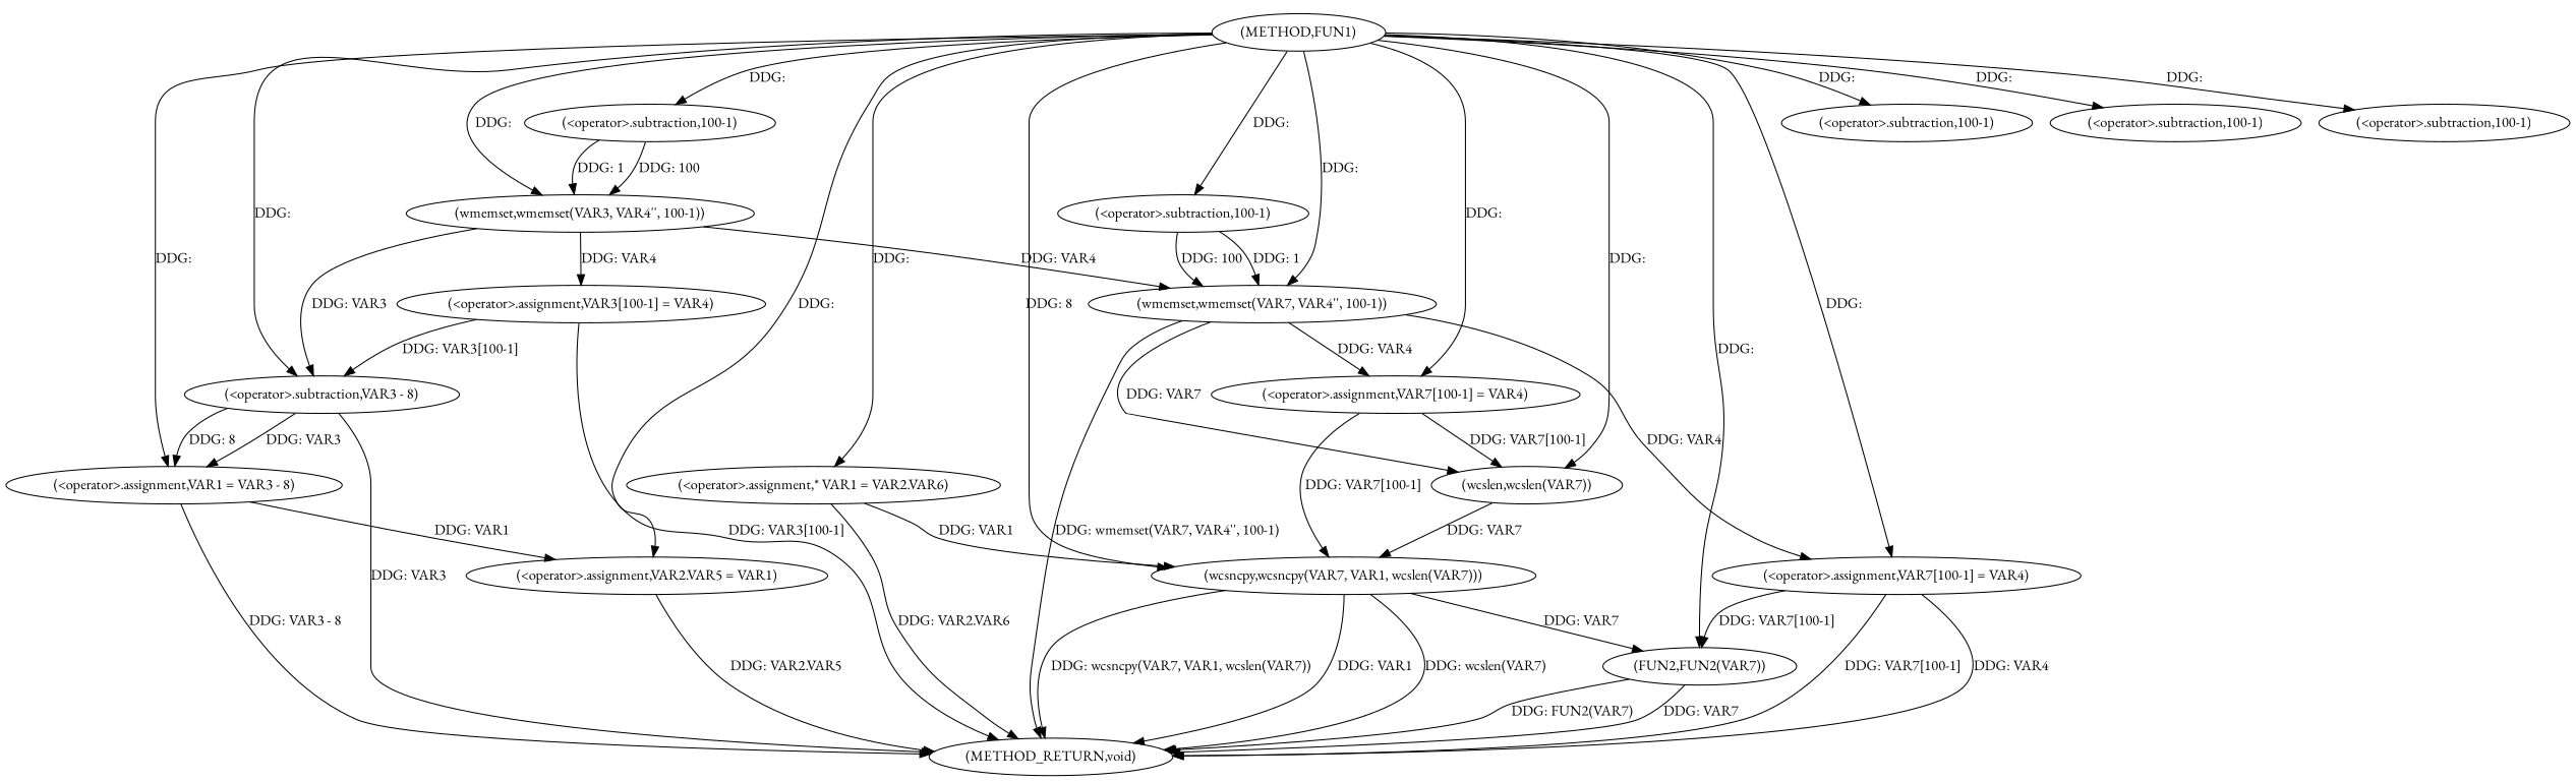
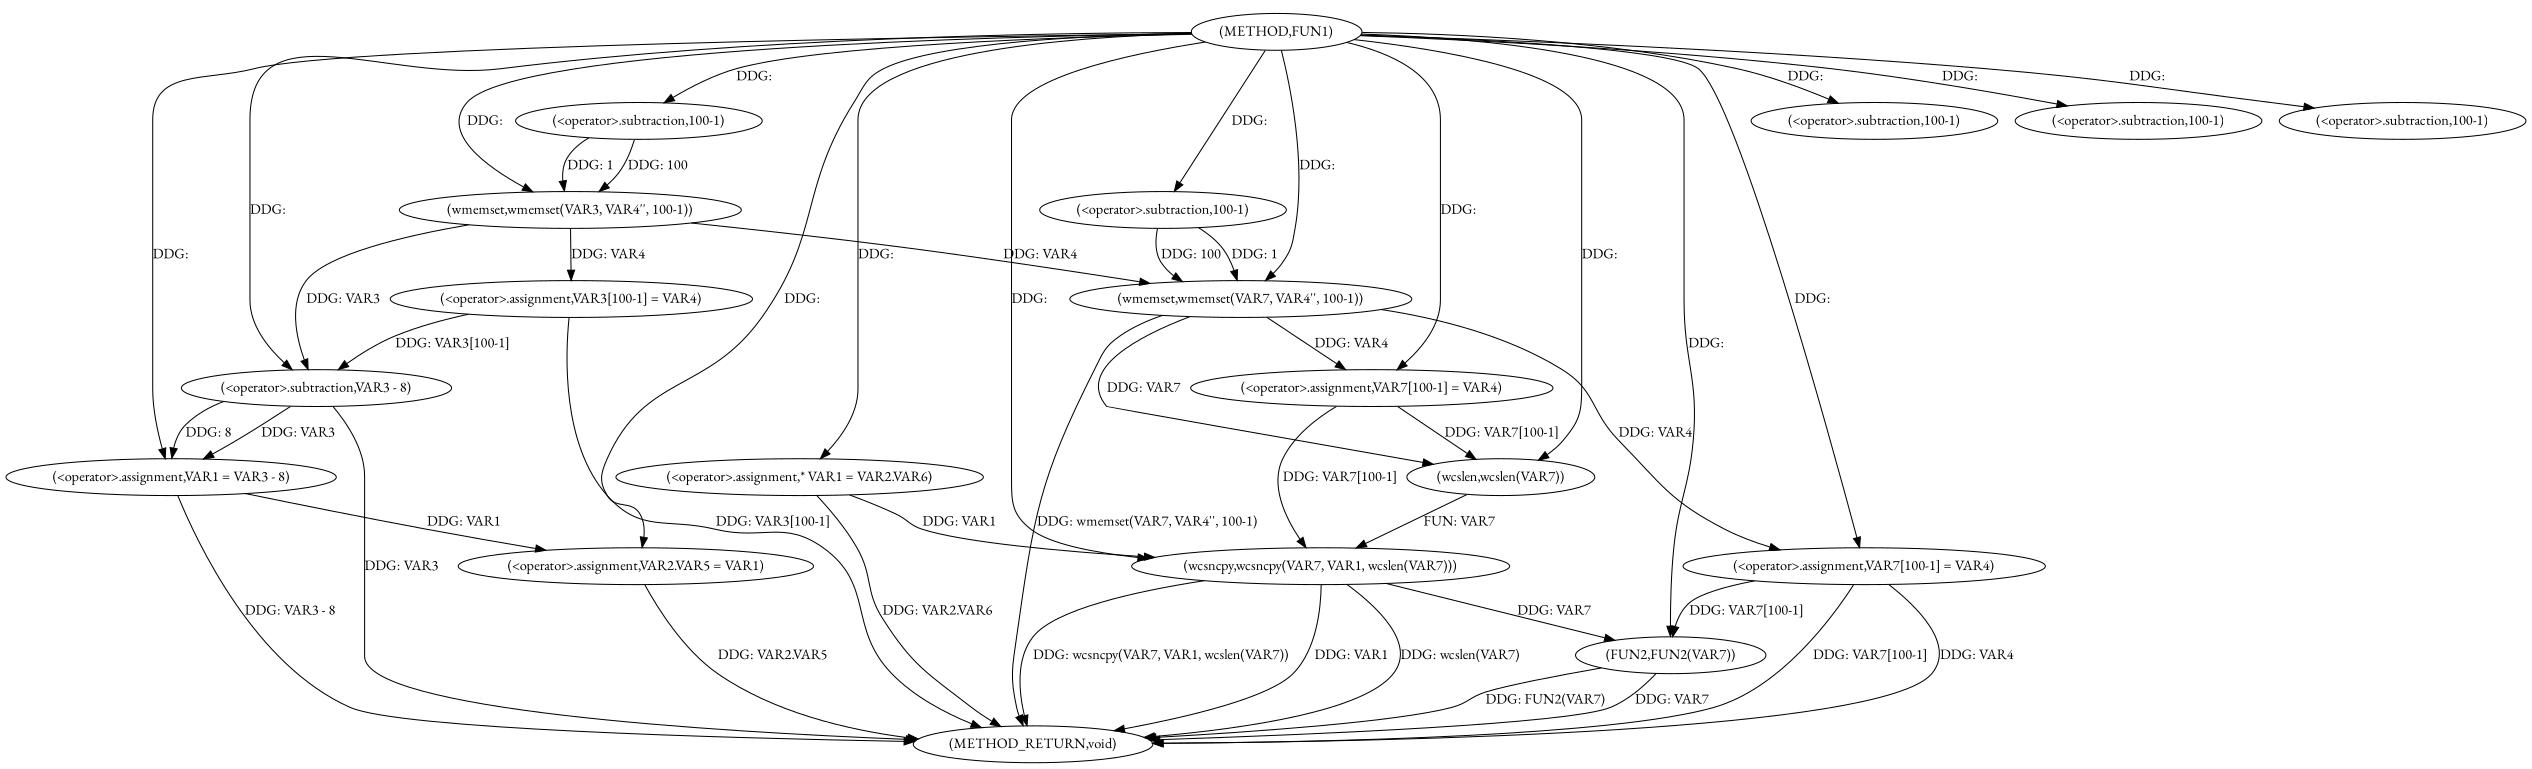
  digraph {
    fontname="EB Garamond"
    node [fontname="EB Garamond"]
    edge [fontname="EB Garamond"]
    n1 [label="(METHOD,FUN1)"]
    n2 [label="(wmemset,wmemset(VAR3, VAR4'', 100-1))"]
    n3 [label="(<operator>.subtraction,100-1)"]
    n4 [label="(<operator>.subtraction,100-1)"]
    n5 [label="(<operator>.assignment,VAR1 = VAR3 - 8)"]
    n6 [label="(<operator>.subtraction,VAR3 - 8)"]
    n7 [label="(<operator>.assignment,VAR2.VAR5 = VAR1)"]
    n8 [label="(<operator>.assignment,* VAR1 = VAR2.VAR6)"]
    n9 [label="(wmemset,wmemset(VAR7, VAR4'', 100-1))"]
    n10 [label="(<operator>.subtraction,100-1)"]
    n11 [label="(<operator>.assignment,VAR7[100-1] = VAR4)"]
    n12 [label="(<operator>.subtraction,100-1)"]
    n13 [label="(wcsncpy,wcsncpy(VAR7, VAR1, wcslen(VAR7)))"]
    n14 [label="(wcslen,wcslen(VAR7))"]
    n15 [label="(<operator>.assignment,VAR7[100-1] = VAR4)"]
    n16 [label="(<operator>.subtraction,100-1)"]
    n17 [label="(FUN2,FUN2(VAR7))"]
    n18 [label="(<operator>.assignment,VAR3[100-1] = VAR4)"]
    n19 [label="(METHOD_RETURN,void)"]
    n1 -> n2 [label="DDG: "]
    n1 -> n3 [label="DDG: "]
    n1 -> n4 [label="DDG: "]
    n1 -> n5 [label="DDG: "]
    n1 -> n6 [label="DDG: "]
    n1 -> n7 [label="DDG: "]
    n1 -> n8 [label="DDG: "]
    n1 -> n9 [label="DDG: "]
    n1 -> n10 [label="DDG: "]
    n1 -> n11 [label="DDG: "]
    n1 -> n12 [label="DDG: "]
-   n1 -> n13 [label="DDG: 8"]
+   n1 -> n13 [label="DDG: "]
    n1 -> n14 [label="DDG: "]
    n1 -> n15 [label="DDG: "]
    n1 -> n16 [label="DDG: "]
    n1 -> n17 [label="DDG: "]
    n2 -> n6 [label="DDG: VAR3"]
    n2 -> n9 [label="DDG: VAR4"]
    n2 -> n18 [label="DDG: VAR4"]
    n3 -> n2 [label="DDG: 100"]
    n3 -> n2 [label="DDG: 1"]
    n5 -> n7 [label="DDG: VAR1"]
    n5 -> n19 [label="DDG: VAR3 - 8"]
    n6 -> n5 [label="DDG: VAR3"]
    n6 -> n5 [label="DDG: 8"]
    n6 -> n19 [label="DDG: VAR3"]
    n7 -> n19 [label="DDG: VAR2.VAR5"]
    n8 -> n13 [label="DDG: VAR1"]
    n8 -> n19 [label="DDG: VAR2.VAR6"]
    n9 -> n11 [label="DDG: VAR4"]
    n9 -> n14 [label="DDG: VAR7"]
    n9 -> n15 [label="DDG: VAR4"]
    n9 -> n19 [label="DDG: wmemset(VAR7, VAR4'', 100-1)"]
    n10 -> n9 [label="DDG: 100"]
    n10 -> n9 [label="DDG: 1"]
    n11 -> n13 [label="DDG: VAR7[100-1]"]
    n11 -> n14 [label="DDG: VAR7[100-1]"]
    n13 -> n17 [label="DDG: VAR7"]
    n13 -> n19 [label="DDG: VAR1"]
    n13 -> n19 [label="DDG: wcslen(VAR7)"]
    n13 -> n19 [label="DDG: wcsncpy(VAR7, VAR1, wcslen(VAR7))"]
-   n14 -> n13 [label="DDG: VAR7"]
+   n14 -> n13 [label="FUN: VAR7"]
    n15 -> n17 [label="DDG: VAR7[100-1]"]
    n15 -> n19 [label="DDG: VAR7[100-1]"]
    n15 -> n19 [label="DDG: VAR4"]
    n17 -> n19 [label="DDG: VAR7"]
    n17 -> n19 [label="DDG: FUN2(VAR7)"]
    n18 -> n6 [label="DDG: VAR3[100-1]"]
    n18 -> n19 [label="DDG: VAR3[100-1]"]
  }
